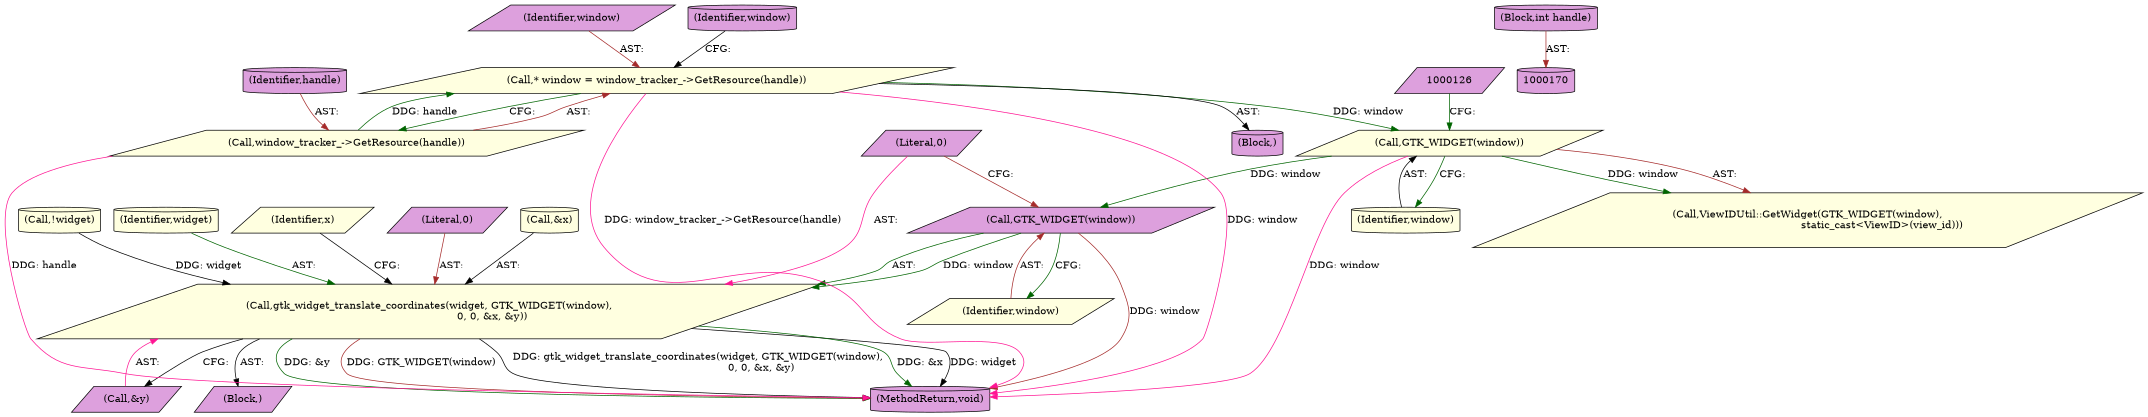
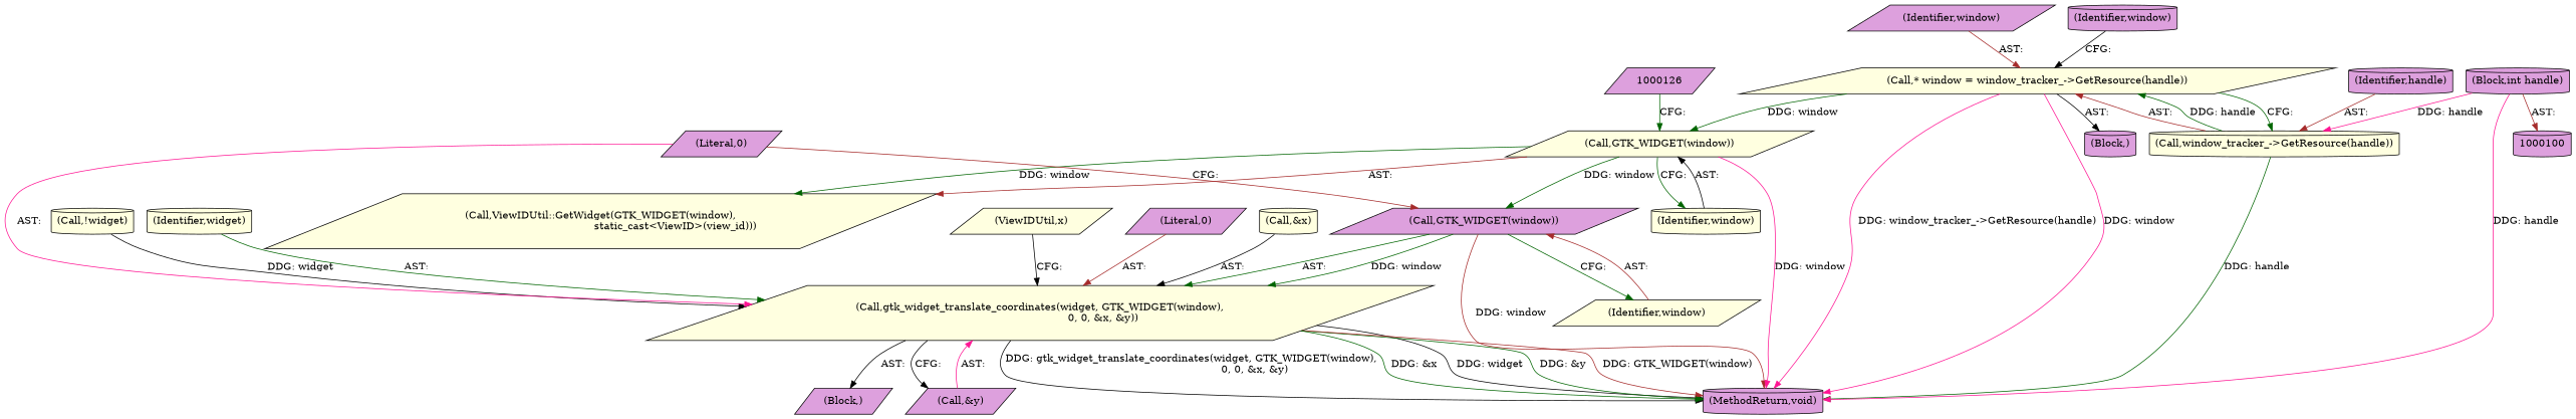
  digraph {
    node [fillcolor=plum shape=parallelogram style=filled]
    edge [color=darkgreen]
    n1 [label="(Call,GTK_WIDGET(window))"]
    n2 [fillcolor=lightyellow label="(Call,gtk_widget_translate_coordinates(widget, GTK_WIDGET(window),\n                                       0, 0, &x, &y))"]
    n3 [fillcolor=lightyellow label="(Identifier,window)"]
    n4 [label="(MethodReturn,void)" shape=cylinder]
    n5 [label="(Block,)"]
    n6 [label="(Call,&y)"]
    n7 [fillcolor=lightyellow label="(Call,GTK_WIDGET(window))"]
    n8 [fillcolor=lightyellow label="(Call,ViewIDUtil::GetWidget(GTK_WIDGET(window),\n                                              static_cast<ViewID>(view_id)))"]
    n9 [fillcolor=lightyellow label="(Identifier,window)" shape=cylinder]
    n10 [fillcolor=lightyellow label="(Call,* window = window_tracker_->GetResource(handle))"]
-   n11 [fillcolor=lightyellow label="(Call,window_tracker_->GetResource(handle))"]
+   n11 [fillcolor=lightyellow label="(Call,window_tracker_->GetResource(handle))" shape=cylinder]
    n12 [label="(Block,)" shape=cylinder]
    n13 [label="(Identifier,handle)" shape=cylinder]
    n14 [label="(Block,int handle)" shape=cylinder]
-   1000100 [shape=cylinder label=1000170]
+   1000100 [shape=cylinder]
    n16 [fillcolor=lightyellow label="(Call,!widget)" shape=cylinder]
    n17 [label="(Identifier,window)"]
    n18 [fillcolor=lightyellow label="(Identifier,widget)" shape=cylinder]
    n19 [label="(Literal,0)"]
-   n20 [fillcolor=lightyellow label="(Identifier,x)"]
+   n20 [fillcolor=lightyellow label="(ViewIDUtil,x)"]
    n21 [label="(Literal,0)"]
    n22 [label="(Identifier,window)" shape=cylinder]
    n23 [fillcolor=lightyellow label="(Call,&x)" shape=cylinder]
    1000126
    n1 -> n2 [label="AST: "]
    n1 -> n2 [label="DDG: window"]
    n1 -> n3 [label="CFG: "]
    n1 -> n4 [color=brown label="DDG: window"]
    n2 -> n4 [color=black label="DDG: widget"]
    n2 -> n4 [label="DDG: &y"]
    n2 -> n4 [color=brown label="DDG: GTK_WIDGET(window)"]
    n2 -> n4 [color=black label="DDG: gtk_widget_translate_coordinates(widget, GTK_WIDGET(window),\n                                       0, 0, &x, &y)"]
    n2 -> n4 [label="DDG: &x"]
    n2 -> n5 [color=black label="AST: "]
    n2 -> n6 [color=black label="CFG: "]
    n3 -> n1 [color=brown label="AST: "]
    n6 -> n2 [color=deeppink label="AST: "]
    n7 -> n1 [label="DDG: window"]
    n7 -> n4 [color=deeppink label="DDG: window"]
    n7 -> n8 [color=brown label="AST: "]
    n7 -> n8 [label="DDG: window"]
    n7 -> n9 [label="CFG: "]
    n9 -> n7 [color=black label="AST: "]
    n10 -> n4 [color=deeppink label="DDG: window_tracker_->GetResource(handle)"]
    n10 -> n4 [color=deeppink label="DDG: window"]
    n10 -> n7 [label="DDG: window"]
    n10 -> n11 [label="CFG: "]
    n10 -> n12 [color=black label="AST: "]
-   n11 -> n4 [color=deeppink label="DDG: handle"]
+   n11 -> n4 [label="DDG: handle"]
    n11 -> n10 [color=brown label="AST: "]
    n11 -> n10 [label="DDG: handle"]
    n13 -> n11 [color=brown label="AST: "]
+   n14 -> n4 [color=deeppink label="DDG: handle"]
+   n14 -> n11 [color=deeppink label="DDG: handle"]
    n14 -> 1000100 [color=brown label="AST: "]
    n16 -> n2 [color=black label="DDG: widget"]
    n17 -> n10 [color=brown label="AST: "]
    n18 -> n2 [label="AST: "]
    n19 -> n1 [color=brown label="CFG: "]
    n19 -> n2 [color=deeppink label="AST: "]
    n20 -> n2 [color=black label="CFG: "]
    n21 -> n2 [color=brown label="AST: "]
    n22 -> n10 [color=black label="CFG: "]
    n23 -> n2 [color=black label="AST: "]
    1000126 -> n7 [label="CFG: "]
  }
